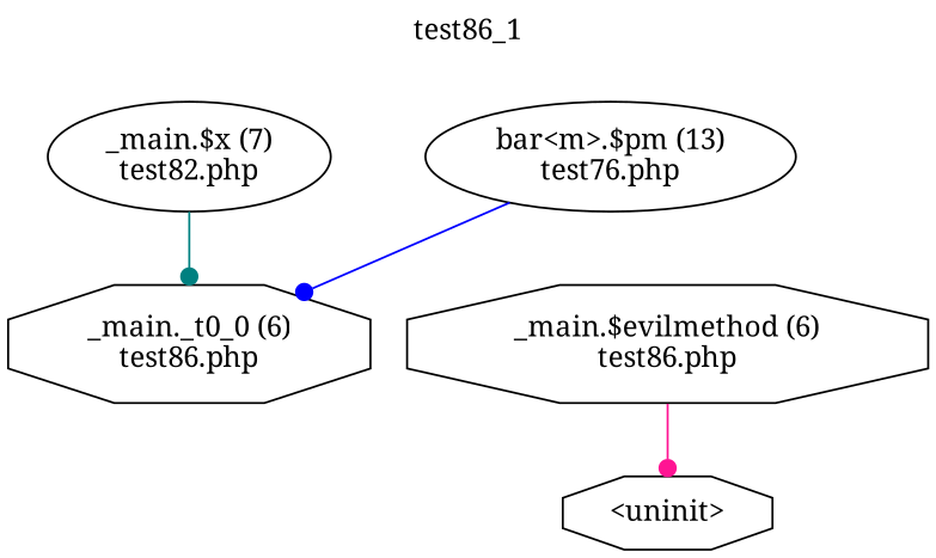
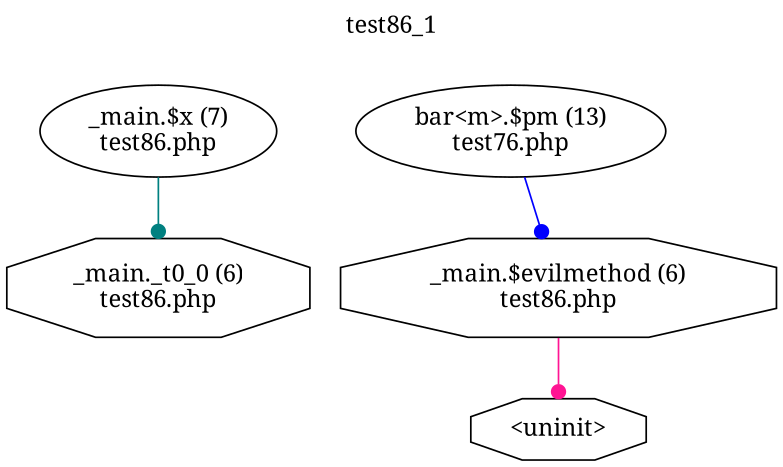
  digraph {
    fontname="Noto Serif"
    label=test86_1
    labelloc=t
    node [fontname="Noto Serif" shape=octagon]
    edge [arrowhead=dot fontname="Noto Serif"]
-   n1 [label="_main.$x (7)\ntest82.php" shape=ellipse]
+   n1 [label="_main.$x (7)\ntest86.php" shape=ellipse]
    n2 [label="_main._t0_0 (6)\ntest86.php"]
    n3 [label="bar<m>.$pm (13)\ntest76.php" shape=ellipse]
    n4 [label="_main.$evilmethod (6)\ntest86.php"]
    n5 [label="<uninit>"]
    n1 -> n2 [color=teal]
-   n3 -> n2 [color=blue]
+   n3 -> n4 [color=blue]
    n4 -> n5 [color=deeppink]
  }
